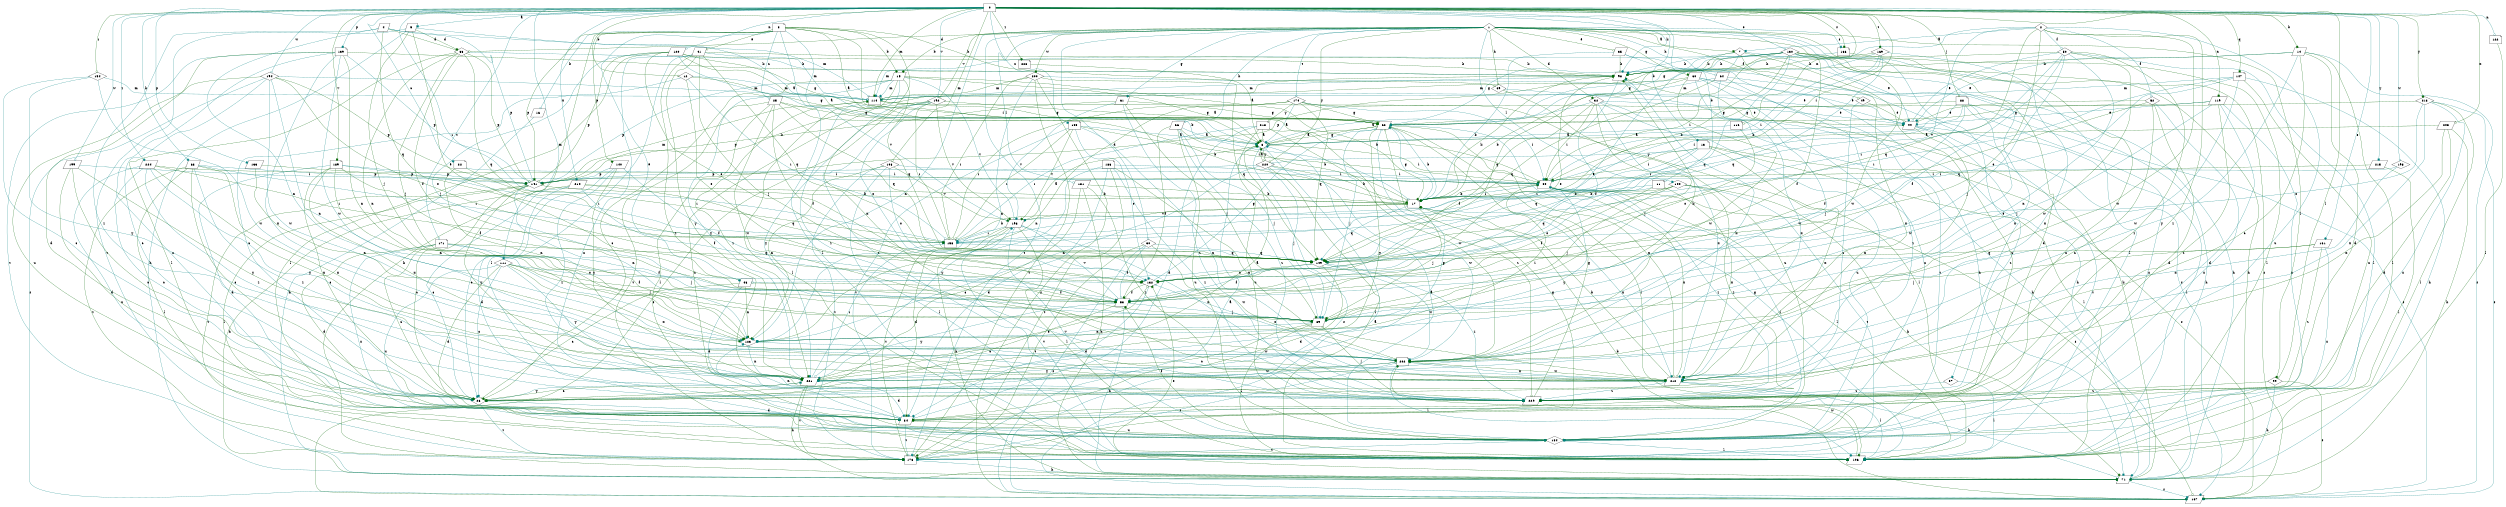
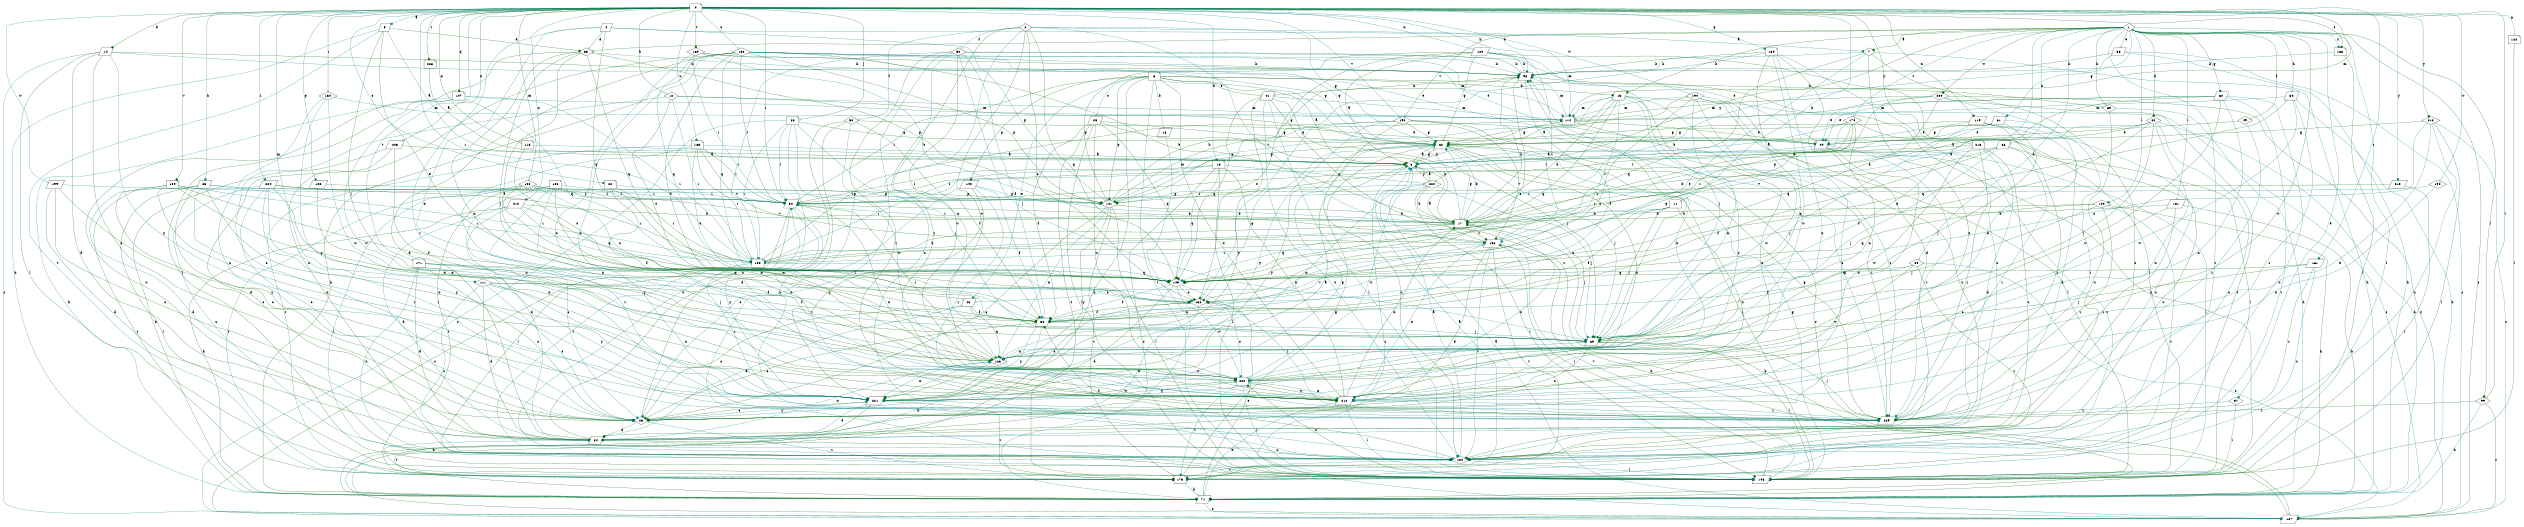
  strict digraph {
    node [shape=parallelogram]
    edge [arrowhead=odot color=darkgreen]
    0 [shape=note]
    5
    11 [shape=note]
    12 [shape=diamond]
    13 [shape=note]
    14
    22 [shape=note]
    63
    80
    88 [shape=note]
    98
    99 [shape=diamond]
    108 [shape=diamond]
    111 [shape=diamond]
    114 [shape=note]
    116 [shape=note]
    119
    120
    122 [shape=note]
    130 [shape=diamond]
    133
    139 [shape=note]
    147 [shape=note]
    154 [shape=diamond]
    158 [shape=note]
    161
    166 [shape=note]
    169 [shape=diamond]
    171 [shape=note]
    183 [shape=note]
    189 [shape=note]
    192 [shape=diamond]
    194 [shape=diamond]
    198 [shape=diamond]
    199
    203
    210
    213 [shape=diamond]
    215
    218 [shape=note]
    224
    228 [shape=note]
    33 [shape=diamond]
    176 [shape=note]
    8 [shape=diamond]
    43
    71
    89
    132 [shape=diamond]
    17 [shape=note]
    212
    53
    62
    26 [shape=diamond]
    106
    167
    220 [shape=diamond]
    149 [shape=diamond]
    34
    44
    221
    123 [shape=diamond]
    229
    141 [shape=diamond]
    202 [shape=note]
    184 [shape=diamond]
    193
    186 [shape=note]
    1 [shape=diamond]
    7 [shape=diamond]
    15
    30 [shape=diamond]
    32 [shape=diamond]
    35
    37 [shape=diamond]
    49 [shape=diamond]
    60
    61
    64
    66
    69 [shape=diamond]
    100 [shape=diamond]
    n83 [label=181]
    174 [shape=diamond]
    200 [shape=diamond]
    2 [shape=diamond]
    50 [shape=diamond]
    52 [shape=diamond]
    3 [shape=note]
    16
    25
    41
    140
    4
    0 -> 5 [arrowhead=box color=teal label=a]
    0 -> 11 [color=teal label=b]
    0 -> 12 [label=b]
    0 -> 13 [arrowhead=box color=teal label=b]
    0 -> 14 [arrowhead=box label=b]
    0 -> 22 [arrowhead=box color=teal label=c]
    0 -> 63 [arrowhead=box color=teal label=h]
    0 -> 80 [arrowhead=box label=i]
    0 -> 88 [label=j]
    0 -> 98 [arrowhead=box color=teal label=k]
    0 -> 99 [label=l]
    0 -> 108 [label=m]
    0 -> 111 [arrowhead=box color=teal label=m]
    0 -> 114 [arrowhead=box label=m]
    0 -> 116 [label=n]
    0 -> 119 [arrowhead=box label=n]
    0 -> 120 [color=teal label=n]
    0 -> 122 [color=teal label=n]
    0 -> 130 [color=teal label=o]
    0 -> 133 [arrowhead=box color=teal label=p]
    0 -> 139 [arrowhead=box color=teal label=p]
    0 -> 147 [arrowhead=box label=q]
    0 -> 154 [label=r]
    0 -> 158 [color=teal label=r]
    0 -> 161 [arrowhead=box color=teal label=s]
    0 -> 166 [arrowhead=box label=s]
    0 -> 169 [arrowhead=box label=t]
    0 -> 171 [color=teal label=t]
    0 -> 183 [arrowhead=box color=teal label=u]
    0 -> 189 [arrowhead=box label=v]
    0 -> 192 [color=teal label=v]
    0 -> 194 [color=teal label=w]
    0 -> 198 [color=teal label=w]
    0 -> 199 [color=teal label=w]
    0 -> 203 [label=x]
    0 -> 210 [arrowhead=box color=teal label=x]
    0 -> 213 [arrowhead=box label=y]
    0 -> 215 [arrowhead=box color=teal label=y]
-   174 -> 218 [label=y]
+   0 -> 218 [label=y]
    0 -> 224 [arrowhead=box color=teal label=z]
    0 -> 228 [arrowhead=box label=z]
    5 -> 33 [arrowhead=box label=d]
    5 -> 176 [color=teal label=t]
    5 -> 8 [color=teal label=a]
    5 -> 43 [label=e]
    5 -> 71 [color=teal label=h]
    5 -> 89 [arrowhead=box label=j]
    11 -> 132 [color=teal label=o]
    11 -> 17 [color=teal label=b]
    11 -> 212 [label=x]
    11 -> 53 [label=f]
    12 -> 114 [color=teal label=m]
    12 -> 158 [color=teal label=r]
    12 -> 132 [label=o]
    12 -> 62 [label=g]
    12 -> 26 [color=teal label=c]
    13 -> 80 [label=i]
    13 -> 158 [color=teal label=r]
    13 -> 212 [label=x]
    13 -> 106 [label=l]
    13 -> 167 [arrowhead=box label=s]
    13 -> 220 [color=teal label=y]
    13 -> 149 [arrowhead=box color=teal label=q]
    14 -> 98 [label=k]
    14 -> 26 [arrowhead=box label=c]
    14 -> 106 [arrowhead=box label=l]
    14 -> 167 [arrowhead=box color=teal label=s]
    14 -> 34 [arrowhead=box label=d]
    14 -> 44 [arrowhead=box color=teal label=e]
    14 -> 221 [color=teal label=y]
    22 -> 80 [arrowhead=box color=teal label=i]
    22 -> 158 [arrowhead=box label=r]
    22 -> 123 [label=n]
    63 -> 158 [arrowhead=box color=teal label=r]
    63 -> 176 [arrowhead=box label=t]
    63 -> 212 [label=x]
    63 -> 26 [label=c]
    63 -> 106 [label=l]
    63 -> 229 [color=teal label=z]
    63 -> 141 [arrowhead=box color=teal label=p]
    80 -> 17 [label=b]
    80 -> 212 [label=x]
    80 -> 106 [arrowhead=box label=l]
    80 -> 167 [label=s]
    80 -> 221 [arrowhead=box color=teal label=y]
    80 -> 229 [arrowhead=box color=teal label=z]
    88 -> 80 [color=teal label=i]
    88 -> 158 [arrowhead=box color=teal label=r]
    88 -> 89 [color=teal label=j]
    88 -> 62 [label=g]
    88 -> 167 [arrowhead=box color=teal label=s]
    88 -> 202 [arrowhead=box color=teal label=w]
    88 -> 184 [color=teal label=u]
    98 -> 114 [color=teal label=m]
    98 -> 132 [arrowhead=box label=o]
    98 -> 53 [color=teal label=f]
    99 -> 71 [color=teal label=h]
    99 -> 167 [arrowhead=box label=s]
    99 -> 229 [label=z]
    108 -> 80 [color=teal label=i]
    108 -> 176 [arrowhead=box color=teal label=t]
    108 -> 132 [arrowhead=box color=teal label=o]
    108 -> 106 [arrowhead=box color=teal label=l]
    108 -> 123 [arrowhead=box label=n]
    108 -> 193 [arrowhead=box label=v]
-   111 -> 89 [arrowhead=box label=j]
+   11 -> 89 [arrowhead=box label=j]
    111 -> 132 [color=teal label=o]
    111 -> 212 [label=x]
    111 -> 53 [arrowhead=box label=f]
    111 -> 26 [arrowhead=box color=teal label=c]
    111 -> 34 [label=d]
    111 -> 221 [arrowhead=box color=teal label=y]
    111 -> 184 [arrowhead=box color=teal label=u]
    114 -> 62 [arrowhead=box label=g]
    114 -> 44 [arrowhead=box label=e]
-   114 -> 221 [arrowhead=box label=z]
+   114 -> 229 [arrowhead=box label=z]
    116 -> 8 [color=teal label=a]
    116 -> 132 [arrowhead=box label=o]
    119 -> 89 [color=teal label=j]
    119 -> 62 [label=g]
    119 -> 34 [color=teal label=d]
    119 -> 44 [arrowhead=box color=teal label=e]
    119 -> 229 [label=z]
    119 -> 184 [color=teal label=u]
    120 -> 98 [label=k]
    120 -> 8 [arrowhead=box label=a]
    120 -> 89 [arrowhead=box color=teal label=j]
    120 -> 132 [arrowhead=box label=o]
    120 -> 62 [label=g]
    120 -> 106 [arrowhead=box label=l]
    120 -> 141 [label=p]
    120 -> 193 [color=teal label=v]
    122 -> 106 [arrowhead=box label=l]
    130 -> 80 [arrowhead=box label=i]
    130 -> 98 [arrowhead=box color=teal label=k]
    130 -> 114 [arrowhead=box color=teal label=m]
    130 -> 71 [arrowhead=box label=h]
    130 -> 17 [label=b]
    130 -> 212 [arrowhead=box color=teal label=x]
    130 -> 53 [label=f]
    130 -> 62 [color=teal label=g]
    130 -> 149 [arrowhead=box color=teal label=q]
    130 -> 34 [label=d]
    130 -> 44 [arrowhead=box color=teal label=e]
    130 -> 141 [arrowhead=box label=p]
    130 -> 184 [label=u]
    133 -> 123 [arrowhead=box label=n]
    133 -> 141 [label=p]
    139 -> 98 [arrowhead=box label=k]
-   139 -> 176 [color=teal label=t]
    139 -> 212 [color=teal label=x]
    139 -> 34 [label=d]
    139 -> 123 [arrowhead=box label=n]
    139 -> 141 [color=teal label=p]
    139 -> 202 [color=teal label=w]
    139 -> 184 [arrowhead=box color=teal label=u]
    147 -> 114 [arrowhead=box color=teal label=m]
    147 -> 158 [color=teal label=r]
    147 -> 71 [color=teal label=h]
    147 -> 149 [color=teal label=q]
    147 -> 202 [arrowhead=box color=teal label=w]
    147 -> 184 [arrowhead=box label=u]
    154 -> 114 [color=teal label=m]
    154 -> 26 [arrowhead=box color=teal label=c]
    154 -> 221 [arrowhead=box color=teal label=y]
    154 -> 202 [color=teal label=w]
    158 -> 17 [label=b]
    158 -> 149 [arrowhead=box color=teal label=q]
    161 -> 89 [label=j]
    161 -> 149 [label=q]
    161 -> 229 [label=z]
    161 -> 184 [color=teal label=u]
    166 -> 98 [color=teal label=k]
    166 -> 106 [arrowhead=box label=l]
    169 -> 80 [color=teal label=i]
    169 -> 98 [arrowhead=box label=k]
    169 -> 17 [color=teal label=b]
    169 -> 212 [arrowhead=box color=teal label=x]
    169 -> 62 [arrowhead=box color=teal label=g]
    169 -> 149 [arrowhead=box color=teal label=q]
    171 -> 89 [arrowhead=box color=teal label=j]
    171 -> 53 [color=teal label=f]
    171 -> 26 [arrowhead=box label=c]
    171 -> 149 [arrowhead=box label=q]
    171 -> 34 [arrowhead=box label=d]
    171 -> 184 [arrowhead=box color=teal label=u]
    183 -> 80 [arrowhead=box label=i]
    183 -> 158 [label=r]
    183 -> 176 [color=teal label=t]
    183 -> 8 [color=teal label=a]
    183 -> 132 [arrowhead=box color=teal label=o]
    183 -> 212 [color=teal label=x]
    183 -> 193 [arrowhead=box label=v]
    189 -> 158 [color=teal label=r]
    189 -> 212 [arrowhead=box label=x]
    189 -> 53 [label=f]
    189 -> 26 [label=c]
    189 -> 34 [color=teal label=d]
    189 -> 123 [label=n]
    189 -> 141 [arrowhead=box color=teal label=p]
    192 -> 158 [label=r]
    192 -> 132 [color=teal label=o]
    192 -> 62 [arrowhead=box label=g]
    192 -> 167 [label=s]
    192 -> 221 [arrowhead=box color=teal label=y]
    192 -> 229 [color=teal label=z]
    192 -> 184 [arrowhead=box label=u]
    192 -> 193 [arrowhead=box label=v]
    194 -> 114 [color=teal label=m]
    194 -> 132 [arrowhead=box label=o]
    194 -> 26 [color=teal label=c]
    194 -> 167 [arrowhead=box color=teal label=s]
    194 -> 123 [arrowhead=box color=teal label=n]
    194 -> 141 [arrowhead=box label=p]
    194 -> 202 [color=teal label=w]
    194 -> 184 [arrowhead=box label=u]
    198 -> 80 [color=teal label=i]
    198 -> 212 [color=teal label=x]
    199 -> 80 [color=teal label=i]
    199 -> 26 [arrowhead=box label=c]
    199 -> 34 [arrowhead=box label=d]
    199 -> 221 [arrowhead=box label=y]
    203 -> 8 [label=a]
    203 -> 71 [label=h]
    203 -> 212 [arrowhead=box label=x]
    203 -> 34 [arrowhead=box label=d]
    210 -> 71 [label=h]
    210 -> 17 [label=b]
    210 -> 53 [color=teal label=f]
    210 -> 26 [arrowhead=box color=teal label=c]
    210 -> 149 [arrowhead=box label=q]
    210 -> 34 [color=teal label=d]
    213 -> 132 [color=teal label=o]
    213 -> 212 [arrowhead=box color=teal label=x]
    213 -> 62 [label=g]
    213 -> 106 [label=l]
    213 -> 167 [arrowhead=box color=teal label=s]
    213 -> 184 [arrowhead=box color=teal label=u]
    215 -> 80 [label=i]
    215 -> 106 [arrowhead=box label=l]
    218 -> 158 [color=teal label=r]
    218 -> 8 [label=a]
    218 -> 34 [color=teal label=d]
    218 -> 229 [label=z]
    218 -> 202 [label=w]
    218 -> 184 [arrowhead=box label=u]
    224 -> 80 [arrowhead=box label=i]
    224 -> 158 [arrowhead=box label=r]
    224 -> 212 [arrowhead=box label=x]
    224 -> 26 [arrowhead=box color=teal label=c]
    224 -> 221 [color=teal label=y]
    224 -> 229 [arrowhead=box color=teal label=z]
    224 -> 184 [arrowhead=box color=teal label=u]
    228 -> 8 [arrowhead=box label=a]
    33 -> 98 [color=teal label=k]
    33 -> 89 [label=j]
    33 -> 53 [arrowhead=box label=f]
    33 -> 106 [label=l]
    33 -> 149 [label=q]
    33 -> 123 [arrowhead=box label=n]
    33 -> 141 [label=p]
    176 -> 8 [arrowhead=box color=teal label=a]
    176 -> 71 [color=teal label=h]
    176 -> 62 [label=g]
    8 -> 80 [arrowhead=box label=i]
    8 -> 62 [label=g]
    8 -> 167 [color=teal label=s]
    8 -> 220 [label=y]
    43 -> 53 [arrowhead=box label=f]
    43 -> 26 [label=c]
    43 -> 34 [color=teal label=d]
    43 -> 123 [arrowhead=box label=n]
    71 -> 98 [arrowhead=box label=k]
    71 -> 132 [arrowhead=box label=o]
    71 -> 167 [arrowhead=box color=teal label=s]
    89 -> 98 [arrowhead=box label=k]
    89 -> 26 [label=c]
    89 -> 106 [label=l]
    89 -> 123 [arrowhead=box color=teal label=n]
    132 -> 53 [label=f]
    132 -> 62 [color=teal label=g]
    132 -> 34 [arrowhead=box color=teal label=d]
    17 -> 80 [color=teal label=i]
    17 -> 98 [arrowhead=box label=k]
    17 -> 89 [arrowhead=box label=j]
    17 -> 212 [arrowhead=box color=teal label=x]
    17 -> 62 [arrowhead=box color=teal label=g]
    17 -> 149 [arrowhead=box color=teal label=q]
    17 -> 193 [arrowhead=box label=v]
    212 -> 71 [color=teal label=h]
    212 -> 17 [arrowhead=box label=b]
    212 -> 106 [arrowhead=box color=teal label=l]
    212 -> 229 [color=teal label=z]
    212 -> 202 [label=w]
    53 -> 71 [color=teal label=h]
    53 -> 89 [color=teal label=j]
    53 -> 26 [arrowhead=box label=c]
    53 -> 221 [arrowhead=box color=teal label=y]
    53 -> 193 [color=teal label=v]
    62 -> 8 [label=a]
    62 -> 89 [arrowhead=box color=teal label=j]
    62 -> 17 [color=teal label=b]
    62 -> 212 [label=x]
    62 -> 106 [arrowhead=box label=l]
    62 -> 221 [arrowhead=box label=y]
    26 -> 176 [arrowhead=box color=teal label=t]
    26 -> 62 [color=teal label=g]
    26 -> 34 [arrowhead=box color=teal label=d]
    26 -> 221 [arrowhead=box color=teal label=y]
    106 -> 62 [arrowhead=box color=teal label=g]
    106 -> 202 [arrowhead=box label=w]
    106 -> 193 [arrowhead=box color=teal label=v]
    167 -> 8 [color=teal label=a]
    167 -> 17 [arrowhead=box label=b]
    220 -> 8 [arrowhead=box label=a]
    220 -> 89 [arrowhead=box color=teal label=j]
    220 -> 17 [label=b]
    220 -> 106 [arrowhead=box label=l]
    220 -> 123 [color=teal label=n]
    220 -> 141 [arrowhead=box color=teal label=p]
    220 -> 202 [color=teal label=w]
    149 -> 132 [arrowhead=box label=o]
    149 -> 53 [arrowhead=box color=teal label=f]
    149 -> 34 [arrowhead=box label=d]
    149 -> 229 [color=teal label=z]
    149 -> 202 [arrowhead=box color=teal label=w]
    34 -> 176 [color=teal label=t]
    34 -> 123 [arrowhead=box color=teal label=n]
    34 -> 184 [arrowhead=box label=u]
    44 -> 176 [color=teal label=t]
    44 -> 8 [color=teal label=a]
    44 -> 212 [label=x]
    44 -> 106 [color=teal label=l]
    44 -> 229 [arrowhead=box color=teal label=z]
    221 -> 98 [arrowhead=box color=teal label=k]
    221 -> 158 [color=teal label=r]
    221 -> 176 [arrowhead=box label=t]
    221 -> 8 [arrowhead=box label=a]
    221 -> 71 [label=h]
    221 -> 132 [label=o]
    221 -> 26 [label=c]
    221 -> 34 [arrowhead=box color=teal label=d]
    221 -> 123 [color=teal label=n]
    221 -> 202 [label=w]
    123 -> 80 [arrowhead=box label=i]
    123 -> 202 [color=teal label=w]
    229 -> 89 [label=j]
    229 -> 62 [label=g]
    141 -> 98 [label=k]
    141 -> 114 [arrowhead=box label=m]
    141 -> 176 [label=t]
    141 -> 17 [label=b]
    141 -> 26 [arrowhead=box label=c]
    141 -> 106 [label=l]
    141 -> 221 [arrowhead=box label=y]
    141 -> 123 [arrowhead=box color=teal label=n]
    202 -> 176 [arrowhead=box color=teal label=t]
    202 -> 132 [color=teal label=o]
    202 -> 212 [arrowhead=box color=teal label=x]
    202 -> 106 [arrowhead=box color=teal label=l]
    202 -> 221 [arrowhead=box color=teal label=y]
    184 -> 80 [arrowhead=box color=teal label=i]
    184 -> 176 [arrowhead=box color=teal label=t]
    184 -> 8 [arrowhead=box color=teal label=a]
    184 -> 53 [arrowhead=box label=f]
    184 -> 106 [color=teal label=l]
    184 -> 193 [color=teal label=v]
    193 -> 158 [arrowhead=box color=teal label=r]
    193 -> 176 [label=t]
    193 -> 8 [label=a]
    193 -> 71 [arrowhead=box label=h]
    193 -> 212 [color=teal label=x]
    193 -> 106 [label=l]
    193 -> 34 [arrowhead=box label=d]
    186 -> 80 [arrowhead=box color=teal label=i]
    186 -> 176 [arrowhead=box label=t]
    186 -> 212 [arrowhead=box label=x]
    186 -> 34 [arrowhead=box color=teal label=d]
    186 -> 221 [color=teal label=y]
    186 -> 229 [color=teal label=z]
    1 -> 99 [arrowhead=box label=l]
    1 -> 166 [arrowhead=box color=teal label=s]
    1 -> 192 [label=v]
    1 -> 33 [label=d]
    1 -> 176 [arrowhead=box color=teal label=t]
    1 -> 106 [color=teal label=l]
    1 -> 167 [label=s]
    1 -> 220 [label=y]
    1 -> 123 [arrowhead=box color=teal label=n]
    1 -> 202 [label=w]
    1 -> 7 [arrowhead=box label=a]
    1 -> 15 [arrowhead=box label=b]
    1 -> 30 [color=teal label=d]
    1 -> 32 [arrowhead=box label=d]
    1 -> 35 [label=e]
    1 -> 37 [arrowhead=box color=teal label=e]
    1 -> 49 [label=f]
    1 -> 60 [arrowhead=box label=g]
    1 -> 61 [arrowhead=box color=teal label=g]
    1 -> 64 [color=teal label=h]
    1 -> 66 [color=teal label=h]
    1 -> 69 [label=h]
    1 -> 100 [arrowhead=box color=teal label=l]
    1 -> n83 [color=teal label=l]
    1 -> 174 [color=teal label=t]
    1 -> 200 [arrowhead=box label=w]
    7 -> 98 [arrowhead=box color=teal label=k]
    7 -> 43 [color=teal label=e]
    7 -> 71 [color=teal label=h]
    7 -> 212 [arrowhead=box label=x]
    7 -> 149 [arrowhead=box label=q]
    7 -> 184 [label=u]
    15 -> 114 [arrowhead=box color=teal label=m]
    15 -> 8 [label=a]
    15 -> 17 [arrowhead=box label=b]
    15 -> 26 [arrowhead=box label=c]
    15 -> 106 [label=l]
    15 -> 149 [arrowhead=box label=q]
    15 -> 221 [color=teal label=y]
    15 -> 229 [arrowhead=box color=teal label=z]
    15 -> 141 [color=teal label=p]
    15 -> 193 [color=teal label=v]
    30 -> 176 [arrowhead=box label=t]
    30 -> 53 [color=teal label=f]
    30 -> 167 [color=teal label=s]
    30 -> 149 [arrowhead=box color=teal label=q]
    30 -> 202 [label=w]
    32 -> 80 [arrowhead=box label=i]
    32 -> 8 [color=teal label=a]
    32 -> 71 [color=teal label=h]
    32 -> 89 [arrowhead=box label=j]
    32 -> 212 [arrowhead=box color=teal label=x]
    32 -> 53 [label=f]
    32 -> 44 [arrowhead=box color=teal label=e]
    32 -> 184 [color=teal label=u]
    35 -> 98 [label=k]
    35 -> 71 [arrowhead=box color=teal label=h]
    35 -> 17 [color=teal label=b]
    35 -> 167 [arrowhead=box color=teal label=s]
    37 -> 106 [arrowhead=box color=teal label=l]
    37 -> 229 [arrowhead=box color=teal label=z]
    49 -> 44 [label=e]
    49 -> 229 [color=teal label=z]
    60 -> 114 [label=m]
    60 -> 176 [color=teal label=t]
    60 -> 17 [arrowhead=box label=b]
    60 -> 212 [arrowhead=box color=teal label=x]
    60 -> 44 [arrowhead=box color=teal label=e]
    60 -> 202 [label=w]
    60 -> 184 [arrowhead=box color=teal label=u]
    61 -> 89 [arrowhead=box label=j]
    61 -> 62 [arrowhead=box label=g]
    61 -> 229 [color=teal label=z]
    61 -> 141 [arrowhead=box label=p]
    61 -> 193 [arrowhead=box color=teal label=v]
    64 -> 114 [color=teal label=m]
    64 -> 71 [color=teal label=h]
    64 -> 149 [arrowhead=box label=q]
    64 -> 229 [arrowhead=box color=teal label=z]
    64 -> 202 [arrowhead=box color=teal label=w]
    66 -> 8 [arrowhead=box color=teal label=a]
    66 -> 89 [color=teal label=j]
    66 -> 17 [label=b]
    66 -> 53 [arrowhead=box label=f]
    66 -> 229 [color=teal label=z]
    66 -> 184 [label=u]
    69 -> 71 [arrowhead=box color=teal label=h]
    69 -> 184 [label=u]
    100 -> 176 [color=teal label=t]
    100 -> 71 [arrowhead=box label=h]
    100 -> 89 [label=j]
    100 -> 17 [label=b]
    100 -> 149 [arrowhead=box label=q]
    100 -> 229 [arrowhead=box label=z]
    n83 -> 71 [label=h]
    n83 -> 17 [label=b]
    n83 -> 26 [label=c]
    n83 -> 229 [arrowhead=box label=z]
    174 -> 80 [arrowhead=box color=teal label=i]
    174 -> 158 [label=r]
    174 -> 8 [arrowhead=box color=teal label=a]
    174 -> 62 [label=g]
    174 -> 106 [label=l]
    174 -> 149 [arrowhead=box label=q]
    174 -> 123 [label=n]
    200 -> 114 [label=m]
    200 -> 158 [label=r]
    200 -> 176 [label=t]
    200 -> 167 [label=s]
    200 -> 149 [arrowhead=box label=q]
    200 -> 44 [arrowhead=box color=teal label=e]
    200 -> 123 [color=teal label=n]
    2 -> 132 [label=o]
    2 -> 62 [arrowhead=box color=teal label=g]
    2 -> 149 [label=q]
    2 -> 229 [label=z]
    2 -> 202 [arrowhead=box label=w]
    2 -> 184 [arrowhead=box color=teal label=u]
    2 -> 193 [arrowhead=box color=teal label=v]
    2 -> 7 [arrowhead=box color=teal label=a]
    2 -> 50 [color=teal label=f]
    2 -> 52 [color=teal label=f]
    50 -> 98 [label=k]
    50 -> 158 [color=teal label=r]
    50 -> 89 [color=teal label=j]
    50 -> 53 [color=teal label=f]
    50 -> 106 [arrowhead=box color=teal label=l]
    50 -> 44 [color=teal label=e]
    50 -> 123 [arrowhead=box color=teal label=n]
    50 -> 229 [label=z]
    50 -> 202 [arrowhead=box label=w]
    52 -> 53 [arrowhead=box label=f]
    52 -> 26 [label=c]
    52 -> 34 [label=d]
    52 -> 44 [label=e]
    52 -> 184 [color=teal label=u]
    3 -> 80 [label=i]
    3 -> 8 [arrowhead=box label=a]
    3 -> 43 [arrowhead=box color=teal label=e]
    3 -> 71 [label=h]
    3 -> 17 [color=teal label=b]
    3 -> 212 [label=x]
    3 -> 106 [color=teal label=l]
    3 -> 141 [arrowhead=box label=p]
    3 -> 15 [arrowhead=box label=b]
    3 -> 69 [label=h]
    3 -> 16 [color=teal label=b]
    3 -> 25 [color=teal label=c]
    3 -> 41 [label=e]
    3 -> 140 [arrowhead=box label=p]
    16 -> 71 [color=teal label=h]
    25 -> 176 [label=t]
    25 -> 17 [arrowhead=box label=b]
    25 -> 53 [arrowhead=box label=f]
    25 -> 62 [label=g]
    25 -> 106 [label=l]
    25 -> 149 [arrowhead=box label=q]
    25 -> 202 [arrowhead=box label=w]
-   41 -> 98 [label=k]
+   98 -> 41 [label=k]
    41 -> 114 [color=teal label=m]
    41 -> 89 [arrowhead=box label=j]
    41 -> 106 [color=teal label=l]
    41 -> 149 [arrowhead=box label=q]
    41 -> 221 [arrowhead=box label=y]
    41 -> 229 [arrowhead=box label=z]
    41 -> 184 [arrowhead=box color=teal label=u]
    140 -> 53 [arrowhead=box color=teal label=f]
    140 -> 26 [arrowhead=box color=teal label=c]
    140 -> 221 [arrowhead=box label=y]
    140 -> 229 [color=teal label=z]
    140 -> 141 [color=teal label=p]
    4 -> 114 [color=teal label=m]
    4 -> 33 [label=d]
    4 -> 149 [arrowhead=box label=q]
    4 -> 123 [color=teal label=n]
    4 -> 229 [arrowhead=box color=teal label=z]
    4 -> 141 [color=teal label=p]
  }
